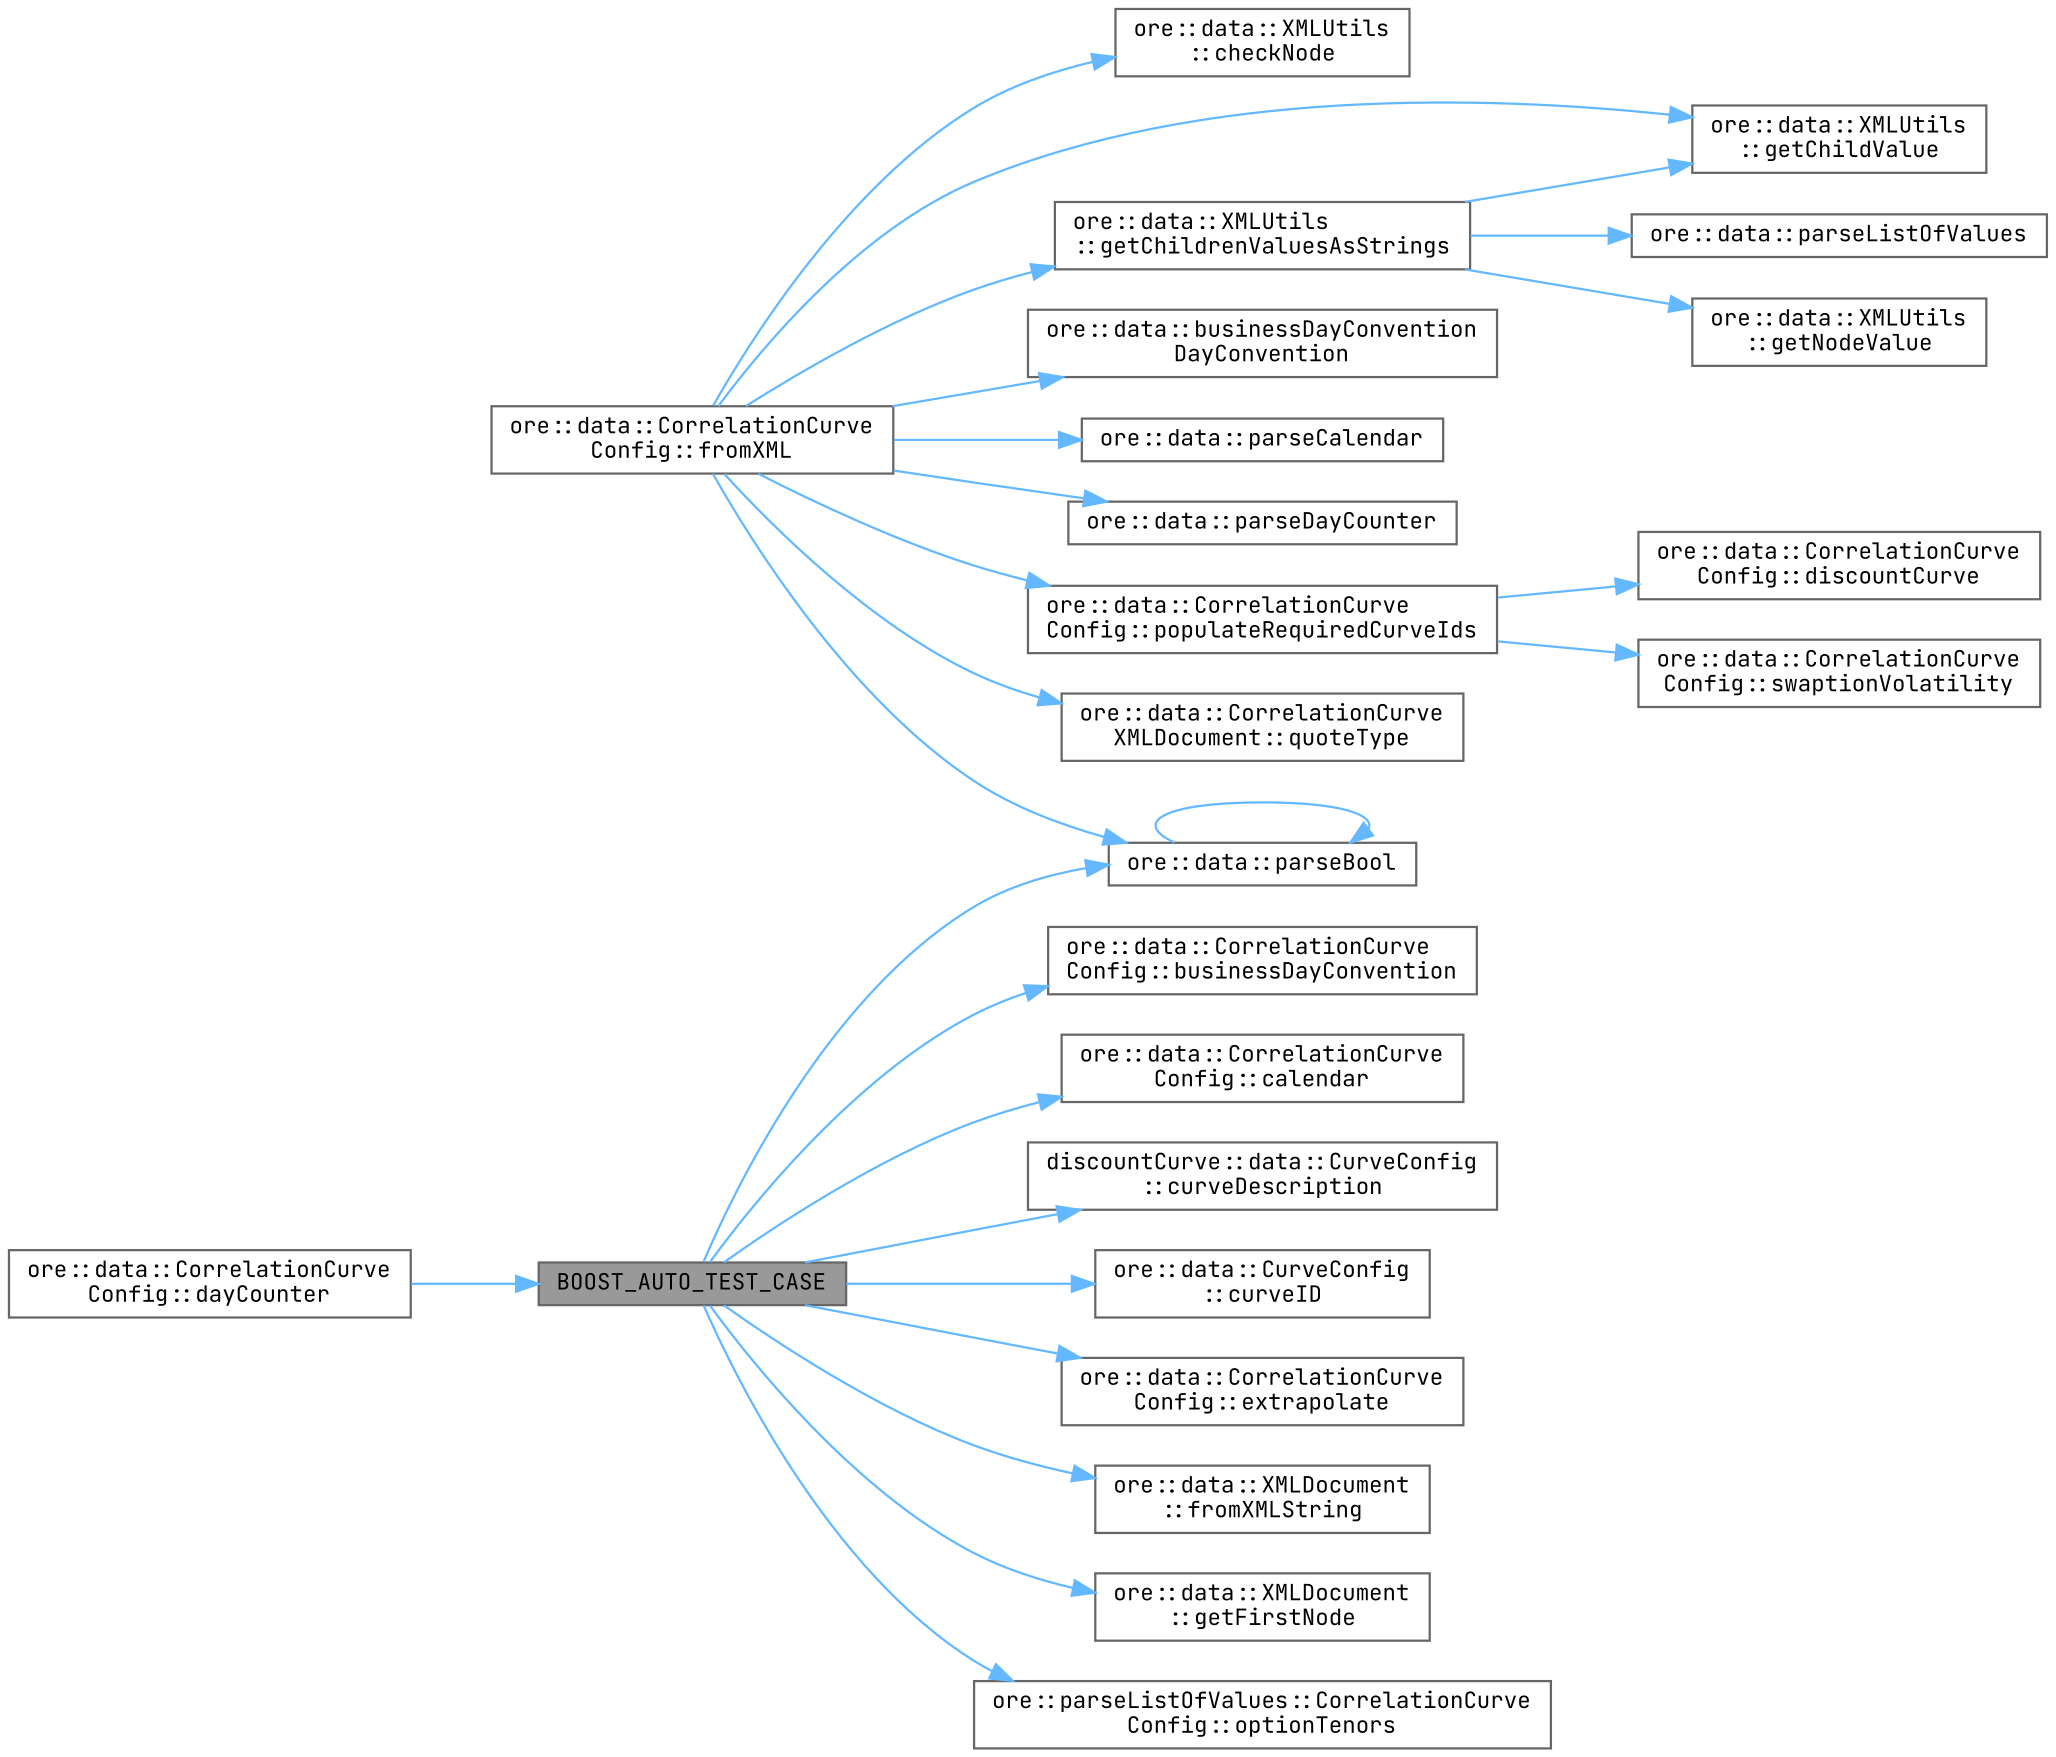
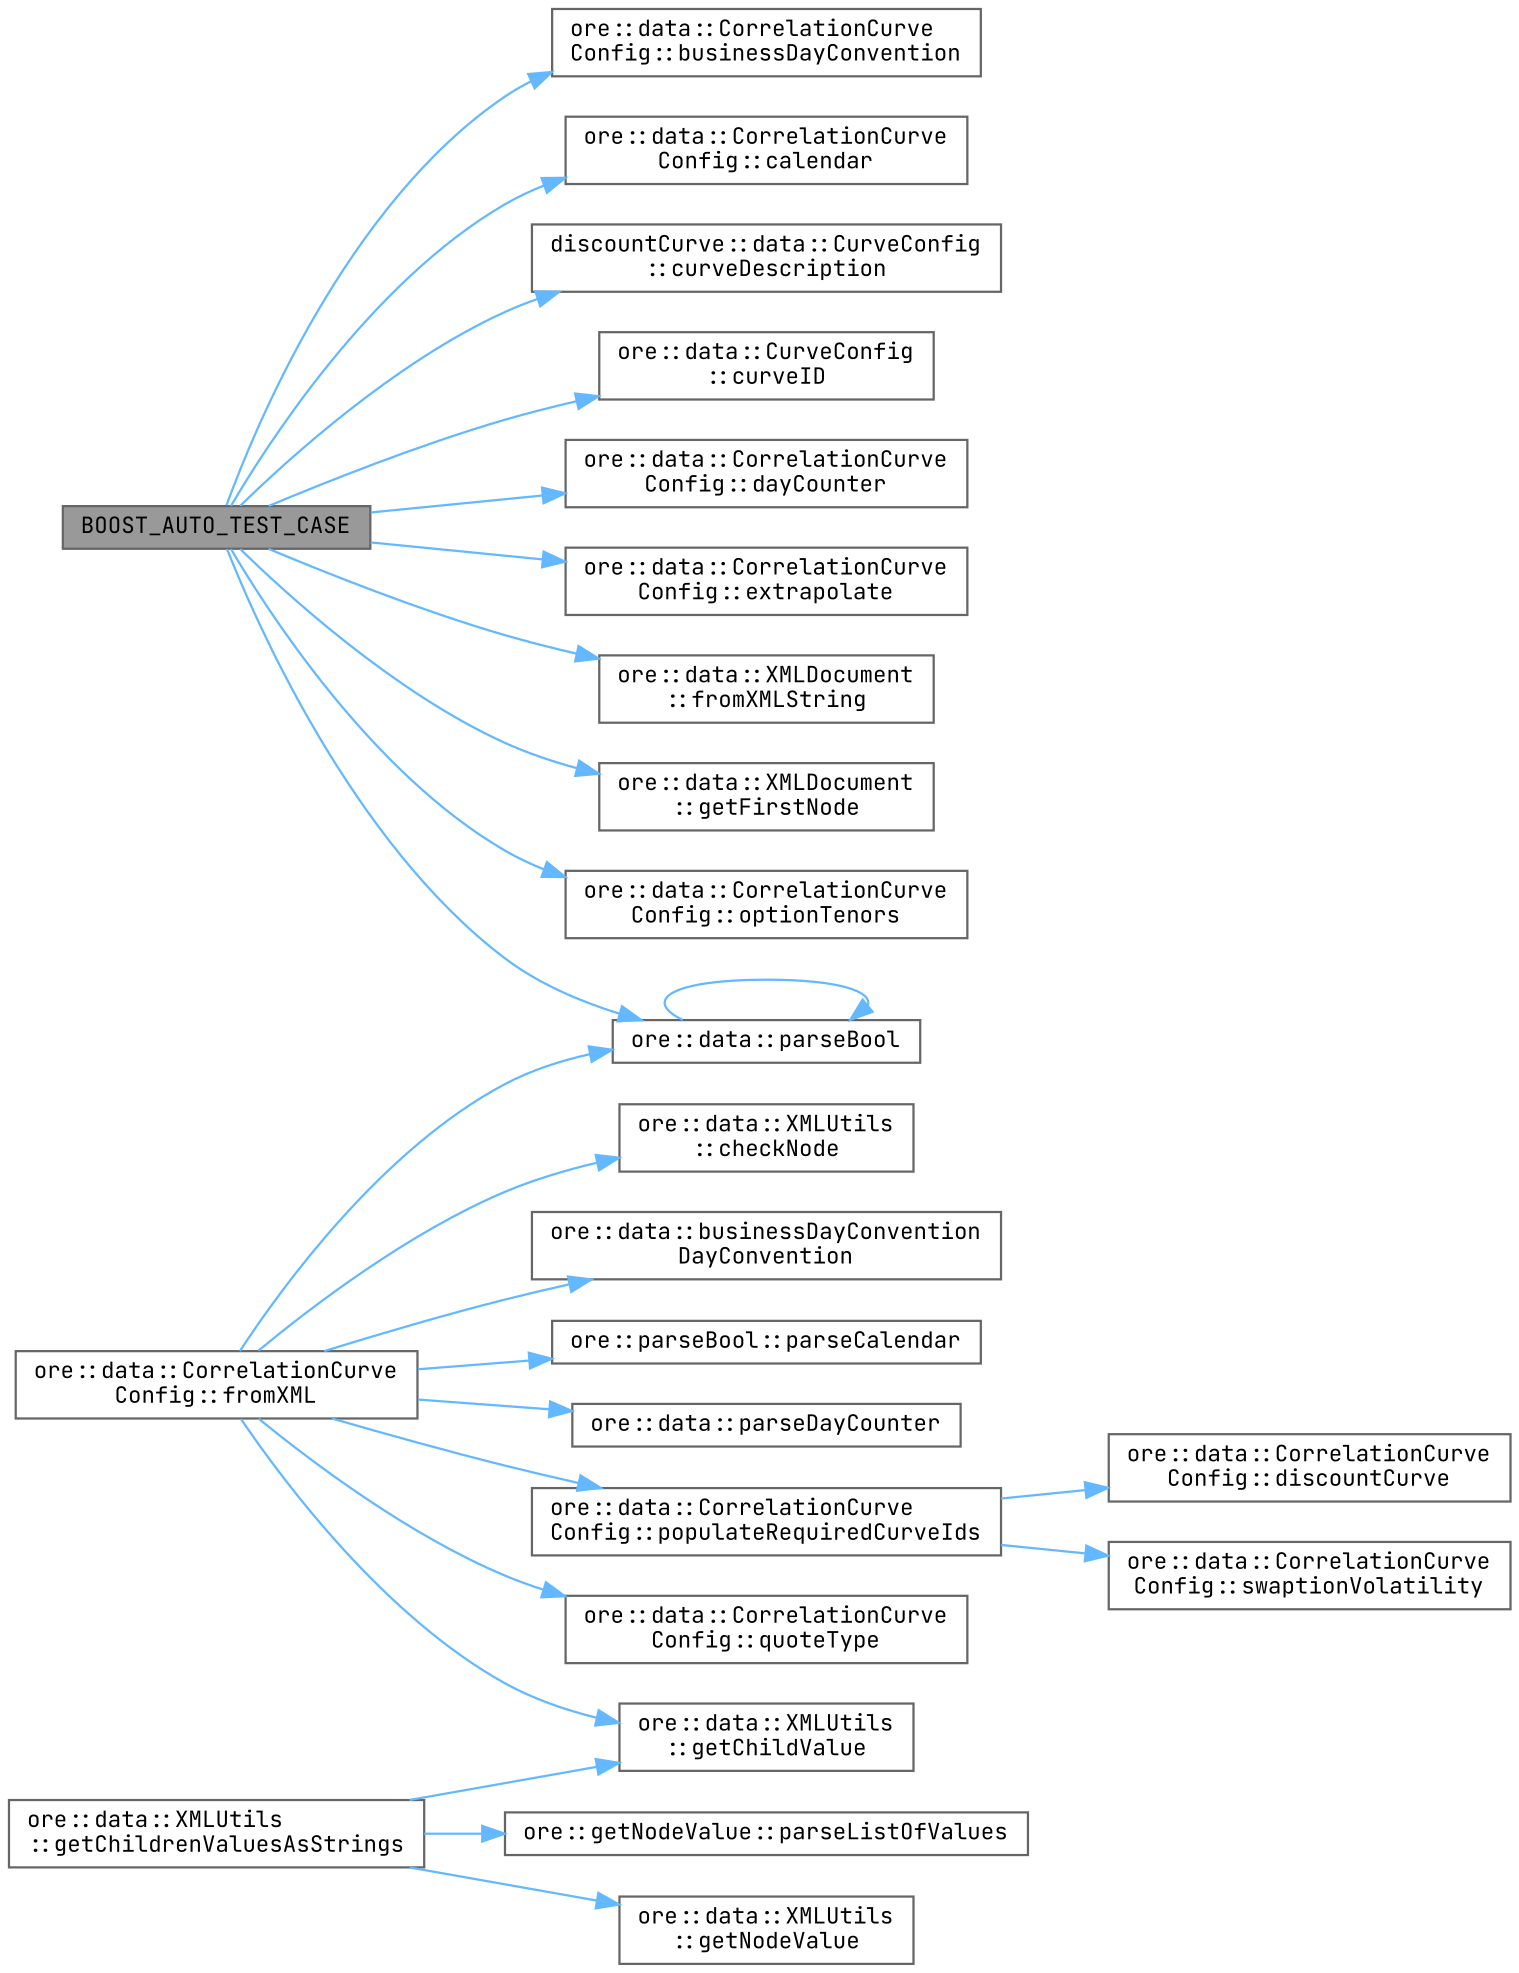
  digraph {
    fontname="JetBrains Mono"
    rankdir=LR
    node [color=grey40 fillcolor=white fontname="JetBrains Mono" fontsize=10 shape=box style=filled]
    edge [color=steelblue1 fontname="JetBrains Mono" fontsize=10 labelfontname=Helvetica labelfontsize=10 style=solid]
    n1 [color=gray40 fillcolor=grey60 fontcolor=black height=0.2 label=BOOST_AUTO_TEST_CASE width=0.4]
    n2 [height=0.2 label="ore::data::CorrelationCurve\lConfig::businessDayConvention" width=0.4]
    n3 [height=0.2 label="ore::data::CorrelationCurve\lConfig::calendar" width=0.4]
    n4 [height=0.2 label="discountCurve::data::CurveConfig\l::curveDescription" width=0.4]
    n5 [height=0.2 label="ore::data::CurveConfig\l::curveID" width=0.4]
    n6 [height=0.2 label="ore::data::CorrelationCurve\lConfig::dayCounter" width=0.4]
    n7 [height=0.2 label="ore::data::CorrelationCurve\lConfig::extrapolate" width=0.4]
    n8 [height=0.2 label="ore::data::XMLDocument\l::fromXMLString" width=0.4]
    n9 [height=0.2 label="ore::data::XMLDocument\l::getFirstNode" width=0.4]
-   n10 [height=0.2 label="ore::parseListOfValues::CorrelationCurve\lConfig::optionTenors" width=0.4]
+   n10 [height=0.2 label="ore::data::CorrelationCurve\lConfig::optionTenors" width=0.4]
    n11 [height=0.2 label="ore::data::parseBool" width=0.4]
    n12 [height=0.2 label="ore::data::CorrelationCurve\lConfig::fromXML" width=0.4]
    n13 [height=0.2 label="ore::data::XMLUtils\l::checkNode" width=0.4]
    n14 [height=0.2 label="ore::data::XMLUtils\l::getChildrenValuesAsStrings" width=0.4]
    n15 [height=0.2 label="ore::data::XMLUtils\l::getChildValue" width=0.4]
    n16 [height=0.2 label="ore::data::businessDayConvention\lDayConvention" width=0.4]
-   n17 [height=0.2 label="ore::data::parseCalendar" width=0.4]
+   n17 [height=0.2 label="ore::parseBool::parseCalendar" width=0.4]
    n18 [height=0.2 label="ore::data::parseDayCounter" width=0.4]
    n19 [height=0.2 label="ore::data::CorrelationCurve\lConfig::populateRequiredCurveIds" width=0.4]
-   n20 [height=0.2 label="ore::data::CorrelationCurve\lXMLDocument::quoteType" width=0.4]
-   n21 [height=0.2 label="ore::data::parseListOfValues" width=0.4]
+   n20 [height=0.2 label="ore::data::CorrelationCurve\lConfig::quoteType" width=0.4]
+   n21 [height=0.2 label="ore::getNodeValue::parseListOfValues" width=0.4]
    n22 [height=0.2 label="ore::data::XMLUtils\l::getNodeValue" width=0.4]
    n23 [height=0.2 label="ore::data::CorrelationCurve\lConfig::discountCurve" width=0.4]
    n24 [height=0.2 label="ore::data::CorrelationCurve\lConfig::swaptionVolatility" width=0.4]
    n1 -> n2
    n1 -> n3
    n1 -> n4
    n1 -> n5
-   n6 -> n1
+   n1 -> n6
    n1 -> n7
    n1 -> n8
    n1 -> n9
    n1 -> n10
    n1 -> n11
    n11 -> n11
    n12 -> n11
    n12 -> n13
-   n12 -> n14
    n12 -> n15
    n12 -> n16
    n12 -> n17
    n12 -> n18
    n12 -> n19
    n12 -> n20
    n14 -> n15
    n14 -> n21
    n14 -> n22
    n19 -> n23
    n19 -> n24
  }
